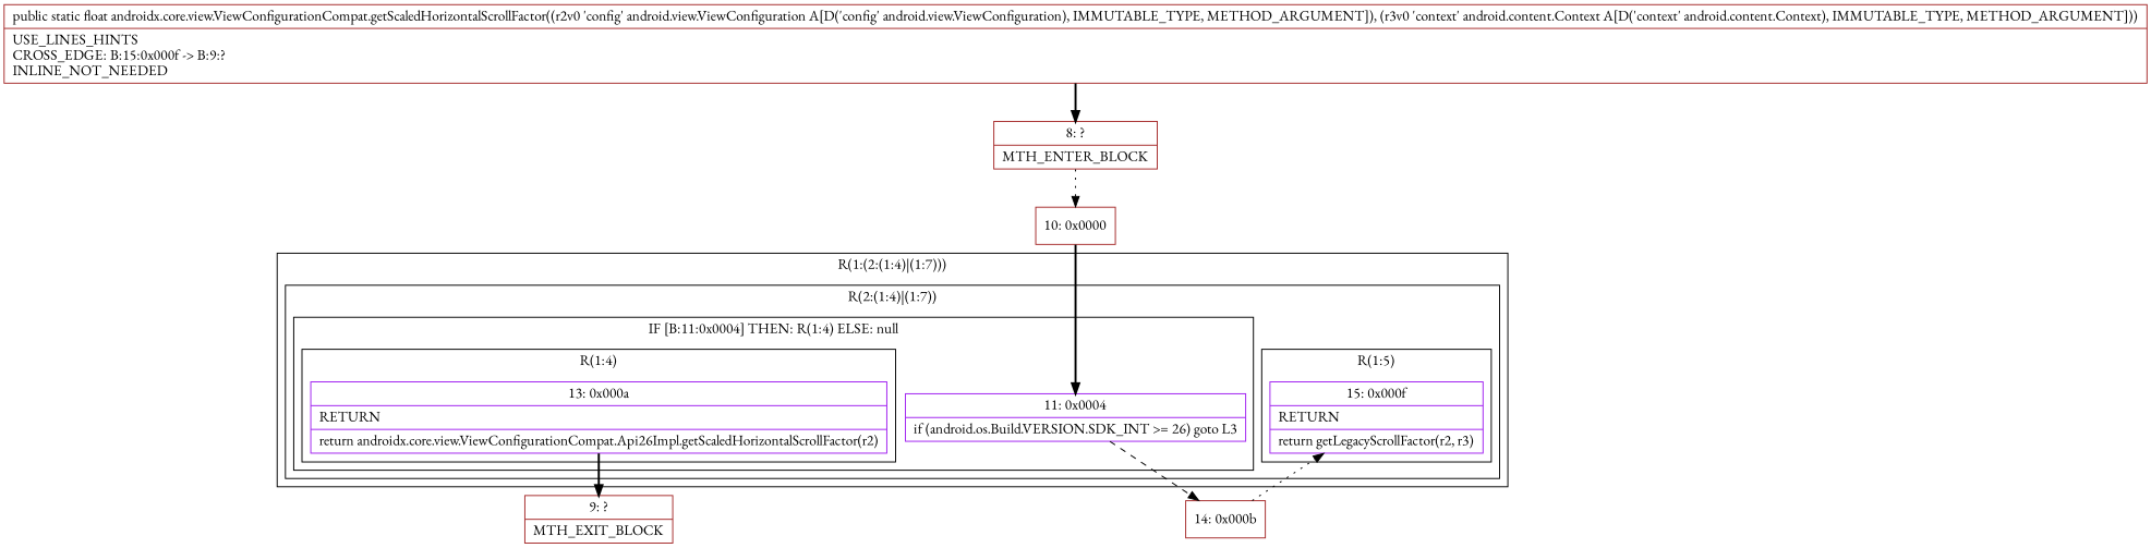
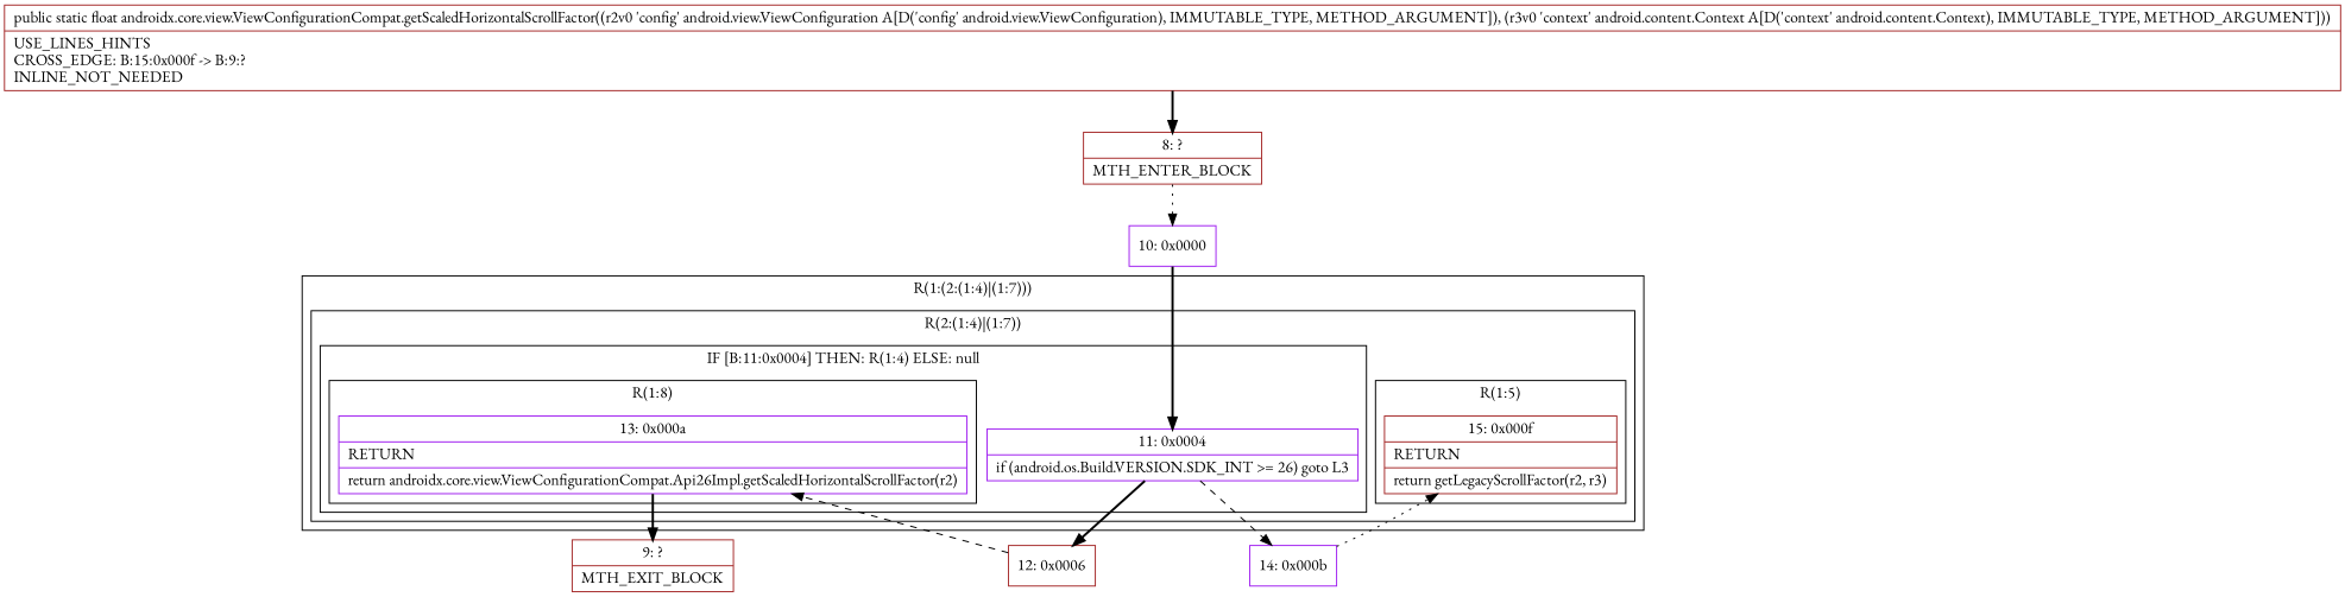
  digraph {
    fontname="EB Garamond"
    node [color=brown fontname="EB Garamond" shape=record]
    edge [fontname="EB Garamond" style=bold]
    n1 [color=purple label="{13\:\ 0x000a|RETURN\l|return androidx.core.view.ViewConfigurationCompat.Api26Impl.getScaledHorizontalScrollFactor(r2)\l}"]
    n2 [color=purple label="{11\:\ 0x0004|if (android.os.Build.VERSION.SDK_INT \>= 26) goto L3\l}"]
-   n3 [color=purple label="{15\:\ 0x000f|RETURN\l|return getLegacyScrollFactor(r2, r3)\l}"]
+   n3 [label="{15\:\ 0x000f|RETURN\l|return getLegacyScrollFactor(r2, r3)\l}"]
    n4 [label="{9\:\ ?|MTH_EXIT_BLOCK\l}"]
-   n6 [label="{14\:\ 0x000b}"]
+   n5 [label="{12\:\ 0x0006}"]
+   n6 [color=purple label="{14\:\ 0x000b}"]
    n7 [label="{8\:\ ?|MTH_ENTER_BLOCK\l}"]
-   n8 [label="{10\:\ 0x0000}"]
+   n8 [color=purple label="{10\:\ 0x0000}"]
    n9 [label="{public static float androidx.core.view.ViewConfigurationCompat.getScaledHorizontalScrollFactor((r2v0 'config' android.view.ViewConfiguration A[D('config' android.view.ViewConfiguration), IMMUTABLE_TYPE, METHOD_ARGUMENT]), (r3v0 'context' android.content.Context A[D('context' android.content.Context), IMMUTABLE_TYPE, METHOD_ARGUMENT]))  | USE_LINES_HINTS\lCROSS_EDGE: B:15:0x000f \-\> B:9:?\lINLINE_NOT_NEEDED\l}"]
    subgraph cluster_1 {
      label="R(1:(2:(1:4)|(1:7)))"
      subgraph cluster_2 {
        label="R(2:(1:4)|(1:7))"
        subgraph cluster_3 {
          label="IF [B:11:0x0004] THEN: R(1:4) ELSE: null"
          n2
          subgraph cluster_4 {
-           label="R(1:4)"
+           label="R(1:8)"
            n1
          }
        }
        subgraph cluster_5 {
          label="R(1:5)"
          n3
        }
      }
    }
    n1 -> n4
+   n2 -> n5
    n2 -> n6 [style=dashed]
+   n5 -> n1 [style=dashed]
    n6 -> n3 [style=dotted]
    n7 -> n8 [style=dotted]
    n8 -> n2
    n9 -> n7
  }
